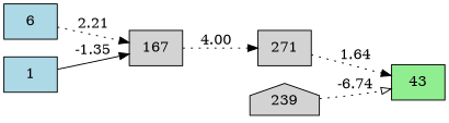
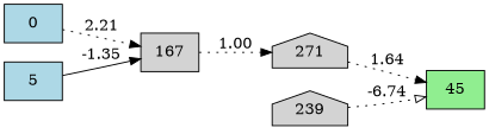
  digraph {
    rankdir=LR
    node [fillcolor=lightgray shape=box style=filled]
    edge [arrowhead=normal style=dotted]
-   n1 [fillcolor=lightblue label=6]
+   n1 [fillcolor=lightblue label=0]
    n2 [label=167]
-   n3 [fillcolor=lightgreen label=43]
-   n4 [label=271]
-   n5 [fillcolor=lightblue label=1]
+   n3 [fillcolor=lightgreen label=45]
+   n4 [label=271 shape=house]
+   n5 [fillcolor=lightblue label=5]
    n6 [label=239 shape=house]
    n1 -> n2 [label=2.21]
-   n2 -> n4 [label=4.00]
+   n2 -> n4 [label=1.00]
    n4 -> n3 [label=1.64]
    n5 -> n2 [label=-1.35 style=solid]
    n6 -> n3 [arrowhead=onormal label=-6.74]
  }
